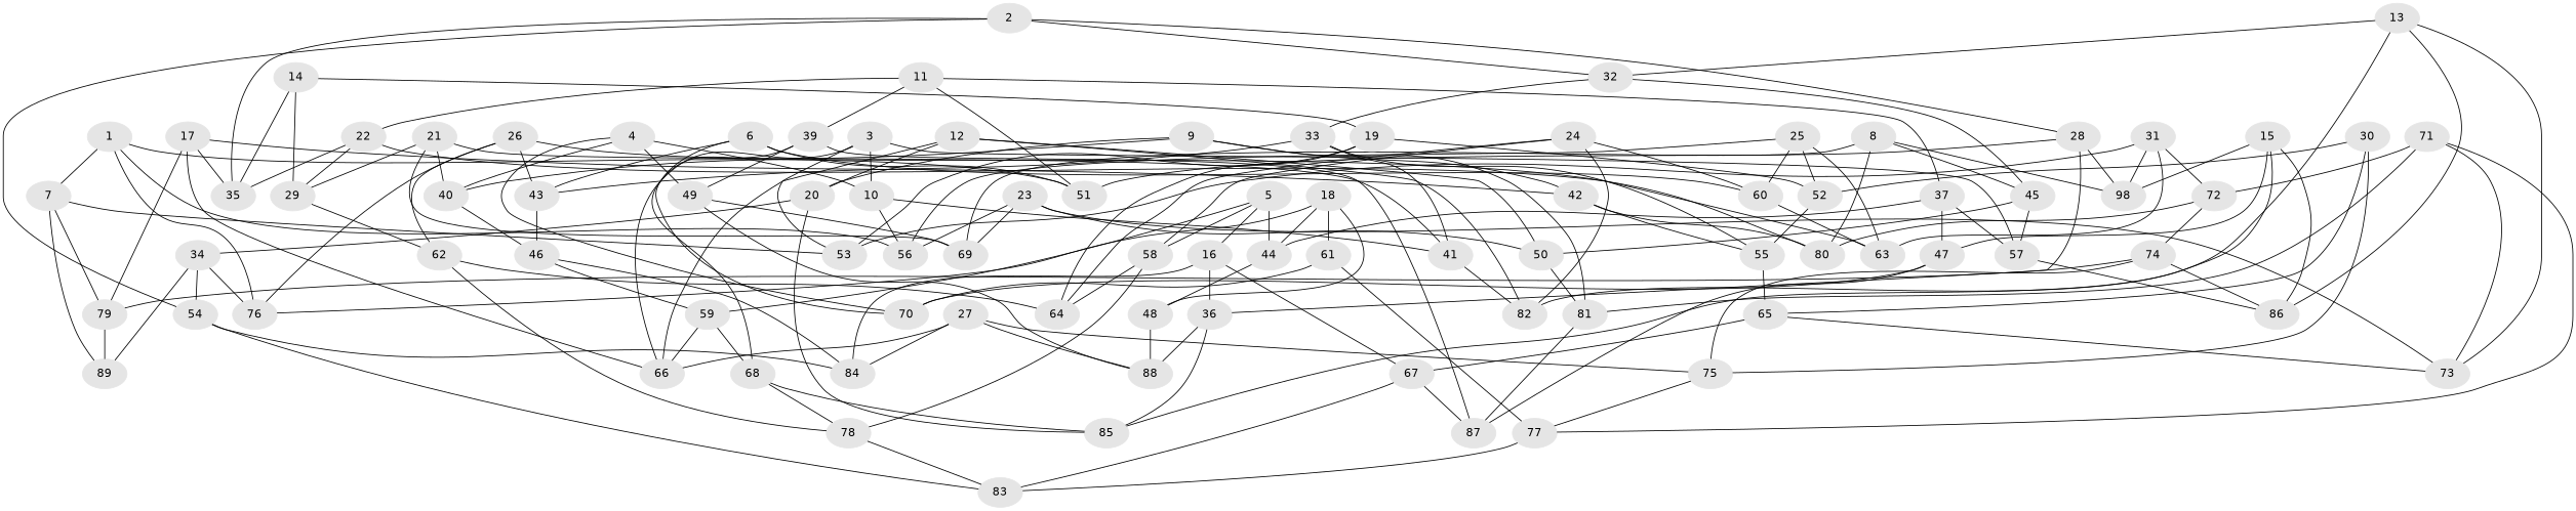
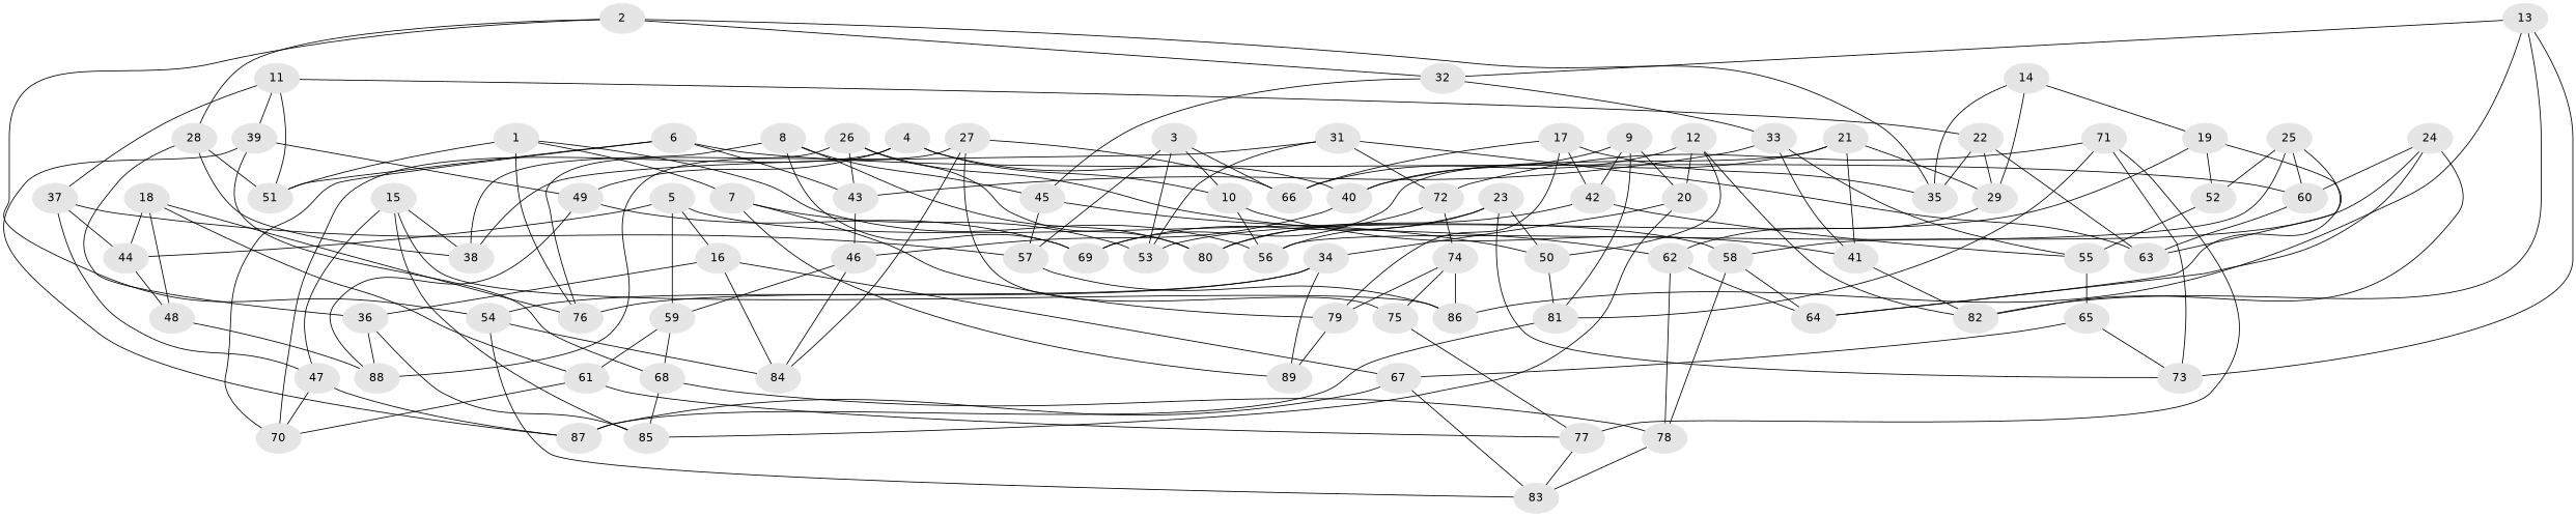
  graph {
    fontname="DejaVu Sans"
    node [color=gray90 fontname="DejaVu Sans" style=filled]
    edge [fontname="DejaVu Sans"]
    1
    7
    51
    56
    76
    53
    79
    89
    2
    28
    32
    35
    54
-   38 [label=98]
+   38
    36
    45
    33
    84
    83
    3
    10
    57
    66
    41
    86
    4
    40
    49
    70
    46
    69
    88
    5
    16
    44
    58
    59
    67
    48
    64
    78
    61
    68
    6
    43
    60
    63
    8
    80
    50
    9
    20
    42
    81
    85
    34
    55
    87
    82
    11
    22
    37
    39
    29
    47
    12
    13
    73
    14
    19
    52
    62
    15
    17
    18
    77
    21
    23
    24
    25
    26
    27
    75
-   30
    65
    31
    72
    74
    71
    1 -- 7
    1 -- 51
    1 -- 56
    1 -- 76
    7 -- 53
    7 -- 79
    7 -- 89
    79 -- 89
    2 -- 28
    2 -- 32
    2 -- 35
    2 -- 54
    28 -- 51
    28 -- 38
    28 -- 36
    32 -- 45
    32 -- 33
    54 -- 84
    54 -- 83
    36 -- 88
    36 -- 85
    45 -- 57
    45 -- 50
    33 -- 41
    33 -- 43
    33 -- 55
    3 -- 53
    3 -- 10
    3 -- 57
    3 -- 66
    10 -- 56
    10 -- 41
    57 -- 86
    41 -- 82
    4 -- 10
    4 -- 40
    4 -- 49
    4 -- 70
    40 -- 46
    49 -- 69
    49 -- 88
    46 -- 84
    46 -- 59
    5 -- 16
    5 -- 44
    5 -- 58
    5 -- 59
    16 -- 36
    16 -- 84
    16 -- 67
    44 -- 48
    58 -- 64
    58 -- 78
-   59 -- 66
+   59 -- 61
    59 -- 68
    67 -- 83
    67 -- 87
    48 -- 88
    78 -- 83
    61 -- 70
    61 -- 77
    68 -- 78
    68 -- 85
    6 -- 51
    6 -- 70
    6 -- 43
    6 -- 60
    43 -- 46
    60 -- 63
    8 -- 38
    8 -- 45
    8 -- 69
    8 -- 80
    50 -- 81
    9 -- 40
    9 -- 20
    9 -- 42
    9 -- 81
    20 -- 85
    20 -- 34
    42 -- 80
    42 -- 55
    81 -- 87
    34 -- 76
    34 -- 89
    34 -- 54
    55 -- 65
    11 -- 51
    11 -- 22
    11 -- 37
    11 -- 39
    22 -- 35
    22 -- 63
    22 -- 29
    37 -- 57
    37 -- 44
    37 -- 47
    39 -- 49
    39 -- 68
    39 -- 87
    29 -- 62
    47 -- 70
    47 -- 87
    12 -- 66
    12 -- 50
    12 -- 20
    12 -- 82
    13 -- 32
    13 -- 86
    13 -- 82
    13 -- 73
    14 -- 35
    14 -- 29
    14 -- 19
    19 -- 53
    19 -- 64
    19 -- 52
    52 -- 55
    62 -- 64
    62 -- 78
    15 -- 38
    15 -- 86
    15 -- 85
    15 -- 47
    17 -- 79
    17 -- 35
    17 -- 66
    17 -- 42
    18 -- 76
    18 -- 44
    18 -- 48
    18 -- 61
    77 -- 83
    21 -- 41
    21 -- 40
    21 -- 69
    21 -- 29
    23 -- 56
    23 -- 69
    23 -- 50
    23 -- 73
    24 -- 58
    24 -- 64
    24 -- 60
    24 -- 82
    25 -- 56
    25 -- 60
    25 -- 63
    25 -- 52
    26 -- 76
    26 -- 43
    26 -- 80
    26 -- 62
    27 -- 84
    27 -- 66
    27 -- 88
    27 -- 75
    75 -- 77
-   30 -- 52
-   30 -- 75
-   30 -- 65
    65 -- 67
    65 -- 73
    31 -- 53
    31 -- 38
    31 -- 63
    31 -- 72
    72 -- 80
    72 -- 74
    74 -- 79
    74 -- 86
    74 -- 75
    71 -- 81
    71 -- 73
    71 -- 77
    71 -- 72
  }
